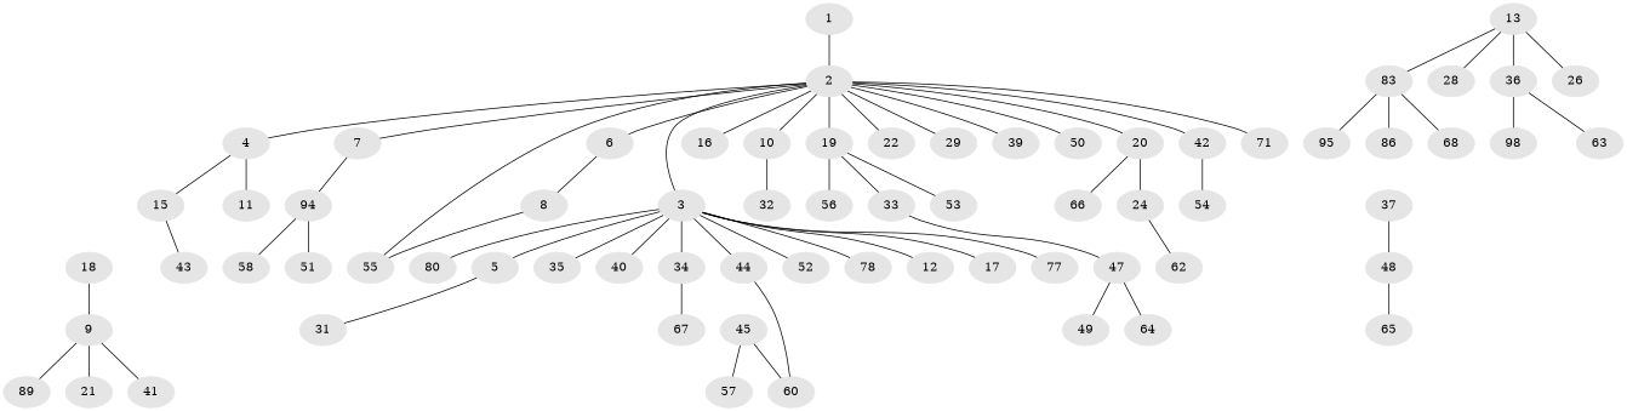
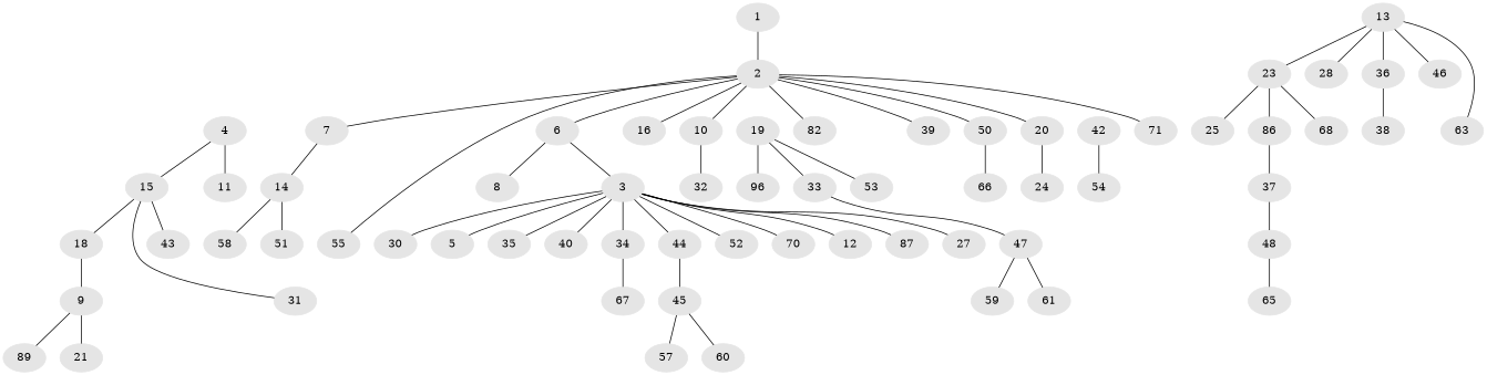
  graph {
    node [color=gray90 style=filled]
    1
    2
    3
    4
    6
    7
    10
    16
    19
    20
-   22
-   29
+   22 [label=82]
    39
    42
    50
    55
    71
    5
    12
-   17
-   27 [label=77]
-   30 [label=80]
+   17 [label=87]
+   27
+   30
    34
    35
    40
    44
    52
-   70 [label=78]
+   70
    11
    15
    8
-   14 [label=94]
+   14
    32
    13
-   23 [label=83]
+   23
    28
    36
-   46 [label=26]
+   46
    63
    33
    53
-   56
+   56 [label=96]
    24
    66
    54
    67
    45
    9
    21
-   41
    n51 [label=89]
    18
    31
    43
    51
    58
-   25 [label=95]
+   25
    n58 [label=86]
    68
-   38 [label=98]
+   38
    47
-   62
    37
    48
-   49
-   61 [label=64]
+   49 [label=59]
+   61
    65
    57
    60
    1 -- 2
-   2 -- 3
-   2 -- 4
+   6 -- 3
    2 -- 6
    2 -- 7
    2 -- 10
    2 -- 16
-   2 -- 19
    2 -- 20
    2 -- 22
-   2 -- 29
    2 -- 39
-   2 -- 42
    2 -- 50
    2 -- 55
    2 -- 71
    3 -- 5
    3 -- 12
    3 -- 17
    3 -- 27
    3 -- 30
    3 -- 34
    3 -- 35
    3 -- 40
    3 -- 44
    3 -- 52
    3 -- 70
    4 -- 11
    4 -- 15
    6 -- 8
    7 -- 14
    10 -- 32
    19 -- 33
    19 -- 53
    19 -- 56
    20 -- 24
-   20 -- 66
+   50 -- 66
    42 -- 54
    34 -- 67
-   44 -- 60
-   5 -- 31
+   44 -- 45
+   15 -- 18
+   15 -- 31
    15 -- 43
-   8 -- 55
    14 -- 51
    14 -- 58
    13 -- 23
    13 -- 28
    13 -- 36
    13 -- 46
-   36 -- 63
+   13 -- 63
    23 -- 25
    23 -- n58
    23 -- 68
    36 -- 38
    33 -- 47
-   24 -- 62
    45 -- 57
    45 -- 60
    9 -- 21
-   9 -- 41
    9 -- n51
    18 -- 9
+   n58 -- 37
    47 -- 49
    47 -- 61
    37 -- 48
    48 -- 65
  }
